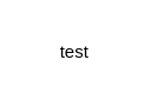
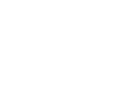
  <mxCell id="0" />
  <mxCell id="1" parent="0" />
- <mxCell id="2" value="test" style="text;html=1;strokeColor=none;fillColor=none;align=center;verticalAlign=middle;whiteSpace=wrap;rounded=0;" vertex="1" parent="1"><mxGeometry x="20" y="20" width="60" height="30" as="geometry" /></mxCell>
